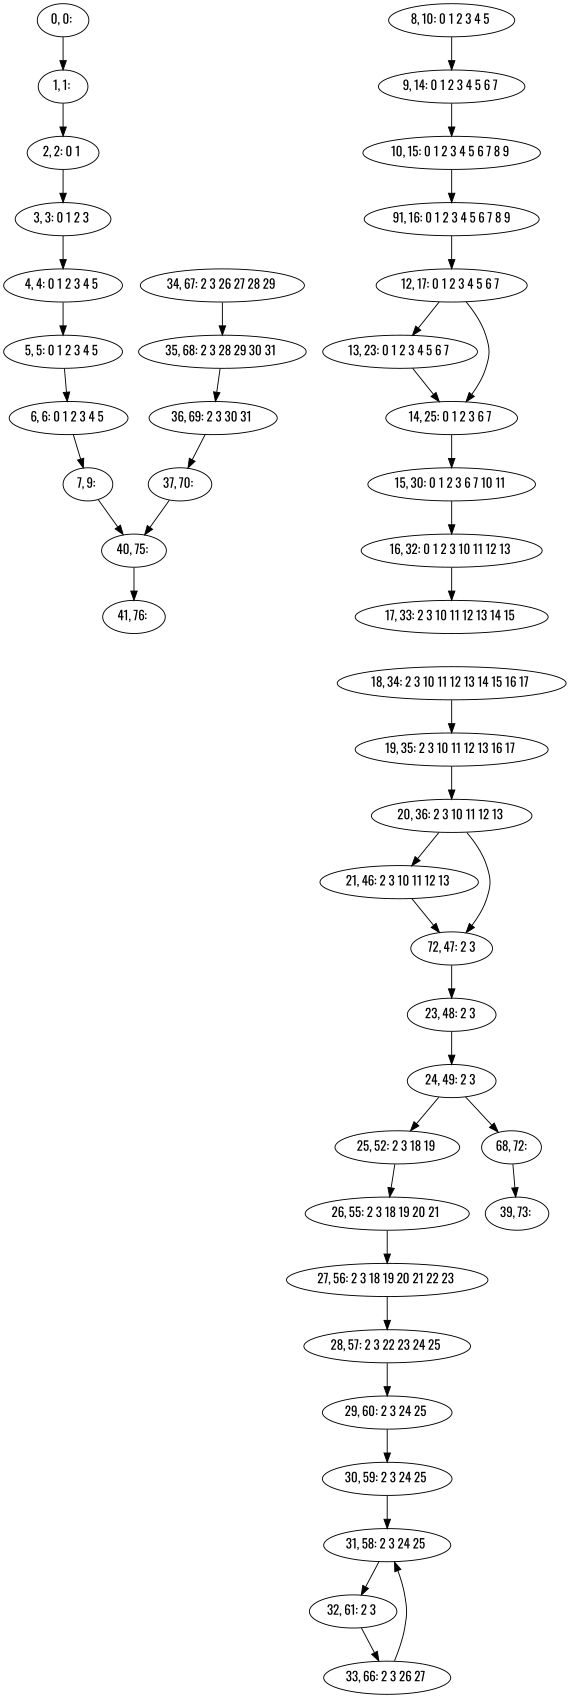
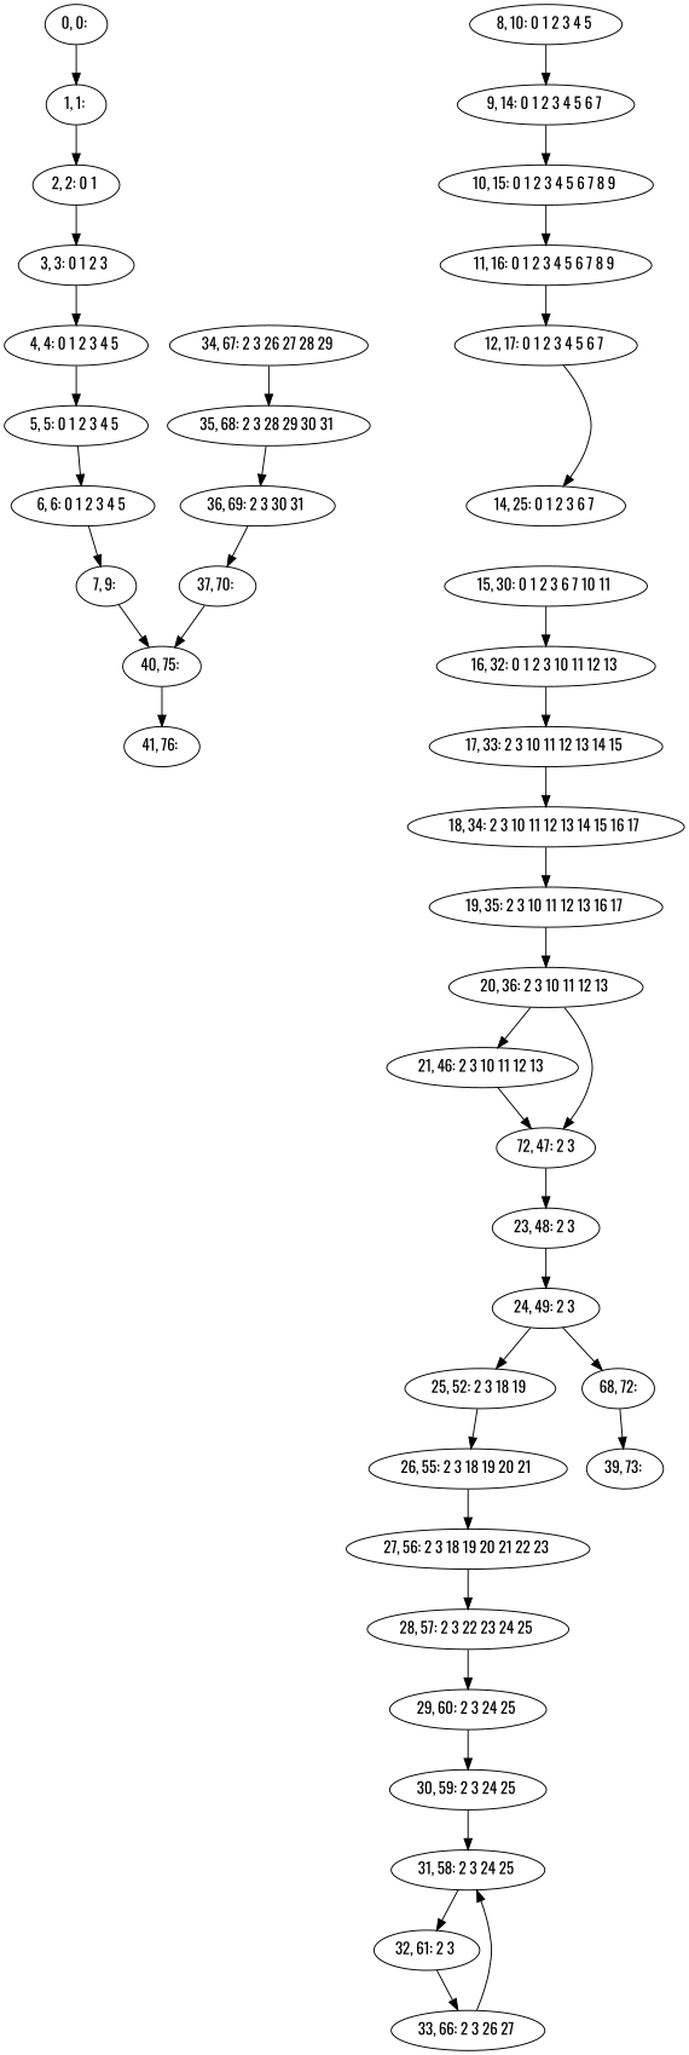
  digraph {
    fontname=Oswald
    node [fontname=Oswald]
    edge [fontname=Oswald]
    n1 [label="0, 0: "]
    n2 [label="1, 1: "]
    n3 [label="2, 2: 0 1 "]
    n4 [label="3, 3: 0 1 2 3 "]
    n5 [label="4, 4: 0 1 2 3 4 5 "]
    n6 [label="5, 5: 0 1 2 3 4 5 "]
    n7 [label="6, 6: 0 1 2 3 4 5 "]
    n8 [label="7, 9: "]
    n9 [label="40, 75: "]
    n10 [label="8, 10: 0 1 2 3 4 5 "]
    n11 [label="9, 14: 0 1 2 3 4 5 6 7 "]
    n12 [label="41, 76: "]
    n13 [label="10, 15: 0 1 2 3 4 5 6 7 8 9 "]
-   n14 [label="91, 16: 0 1 2 3 4 5 6 7 8 9"]
+   n14 [label="11, 16: 0 1 2 3 4 5 6 7 8 9 "]
    n15 [label="12, 17: 0 1 2 3 4 5 6 7 "]
-   n16 [label="13, 23: 0 1 2 3 4 5 6 7 "]
    n17 [label="14, 25: 0 1 2 3 6 7 "]
    n18 [label="15, 30: 0 1 2 3 6 7 10 11 "]
    n19 [label="16, 32: 0 1 2 3 10 11 12 13 "]
    n20 [label="17, 33: 2 3 10 11 12 13 14 15 "]
    n21 [label="18, 34: 2 3 10 11 12 13 14 15 16 17 "]
    n22 [label="19, 35: 2 3 10 11 12 13 16 17 "]
    n23 [label="20, 36: 2 3 10 11 12 13 "]
    n24 [label="21, 46: 2 3 10 11 12 13 "]
    n25 [label="72, 47: 2 3"]
    n26 [label="23, 48: 2 3 "]
    n27 [label="24, 49: 2 3 "]
    n28 [label="25, 52: 2 3 18 19 "]
    n29 [label="68, 72:"]
    n30 [label="26, 55: 2 3 18 19 20 21 "]
    n31 [label="39, 73: "]
    n32 [label="27, 56: 2 3 18 19 20 21 22 23 "]
    n33 [label="28, 57: 2 3 22 23 24 25 "]
    n34 [label="29, 60: 2 3 24 25 "]
    n35 [label="30, 59: 2 3 24 25 "]
    n36 [label="31, 58: 2 3 24 25 "]
    n37 [label="32, 61: 2 3 "]
    n38 [label="33, 66: 2 3 26 27 "]
    n39 [label="34, 67: 2 3 26 27 28 29 "]
    n40 [label="35, 68: 2 3 28 29 30 31 "]
    n41 [label="36, 69: 2 3 30 31 "]
    n42 [label="37, 70: "]
    n1 -> n2
    n2 -> n3
    n3 -> n4
    n4 -> n5
    n5 -> n6
    n6 -> n7
    n7 -> n8
    n8 -> n9
    n9 -> n12
    n10 -> n11
    n11 -> n13
    n13 -> n14
    n14 -> n15
-   n15 -> n16
    n15 -> n17
-   n16 -> n17
-   n17 -> n18
    n18 -> n19
    n19 -> n20
+   n20 -> n21
    n21 -> n22
    n22 -> n23
    n23 -> n24
    n23 -> n25
    n24 -> n25
    n25 -> n26
    n26 -> n27
    n27 -> n28
    n27 -> n29
    n28 -> n30
    n29 -> n31
    n30 -> n32
    n32 -> n33
    n33 -> n34
    n34 -> n35
    n35 -> n36
    n36 -> n37
    n37 -> n38
    n38 -> n36
    n39 -> n40
    n40 -> n41
    n41 -> n42
    n42 -> n9
  }
